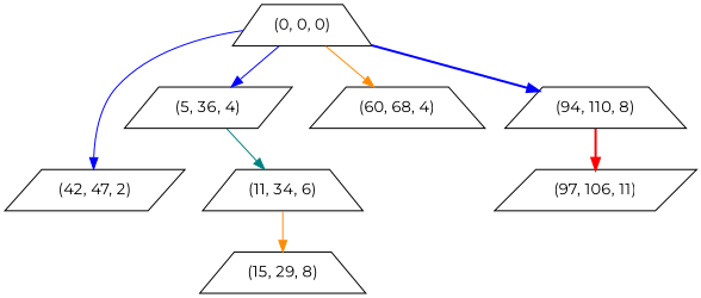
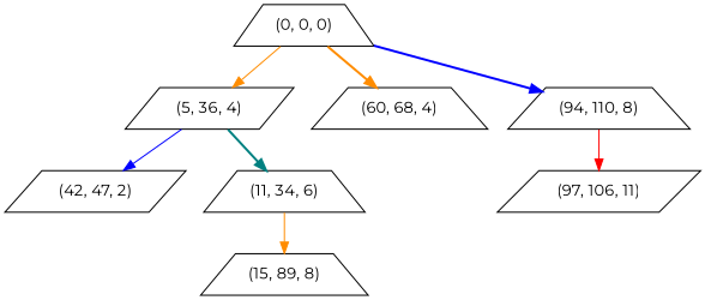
  digraph {
    fontname=Montserrat
    node [fontname=Montserrat shape=trapezium]
    edge [color=blue fontname=Montserrat style=solid]
    "(5, 36, 4)" [shape=parallelogram]
    "(0, 0, 0)"
    "(42, 47, 2)" [shape=parallelogram]
    "(60, 68, 4)"
    "(94, 110, 8)"
    "(11, 34, 6)"
    "(97, 106, 11)" [shape=parallelogram]
-   "(15, 29, 8)"
-   "(5, 36, 4)" -> "(11, 34, 6)" [color=teal]
-   "(0, 0, 0)" -> "(5, 36, 4)"
-   "(0, 0, 0)" -> "(42, 47, 2)"
-   "(0, 0, 0)" -> "(60, 68, 4)" [color=darkorange]
+   "(15, 29, 8)" [label="(15, 89, 8)"]
+   "(5, 36, 4)" -> "(11, 34, 6)" [color=teal style=bold]
+   "(0, 0, 0)" -> "(5, 36, 4)" [color=darkorange]
+   "(5, 36, 4)" -> "(42, 47, 2)"
+   "(0, 0, 0)" -> "(60, 68, 4)" [color=darkorange style=bold]
    "(0, 0, 0)" -> "(94, 110, 8)" [style=bold]
-   "(94, 110, 8)" -> "(97, 106, 11)" [color=red style=bold]
+   "(94, 110, 8)" -> "(97, 106, 11)" [color=red]
    "(11, 34, 6)" -> "(15, 29, 8)" [color=darkorange]
  }
